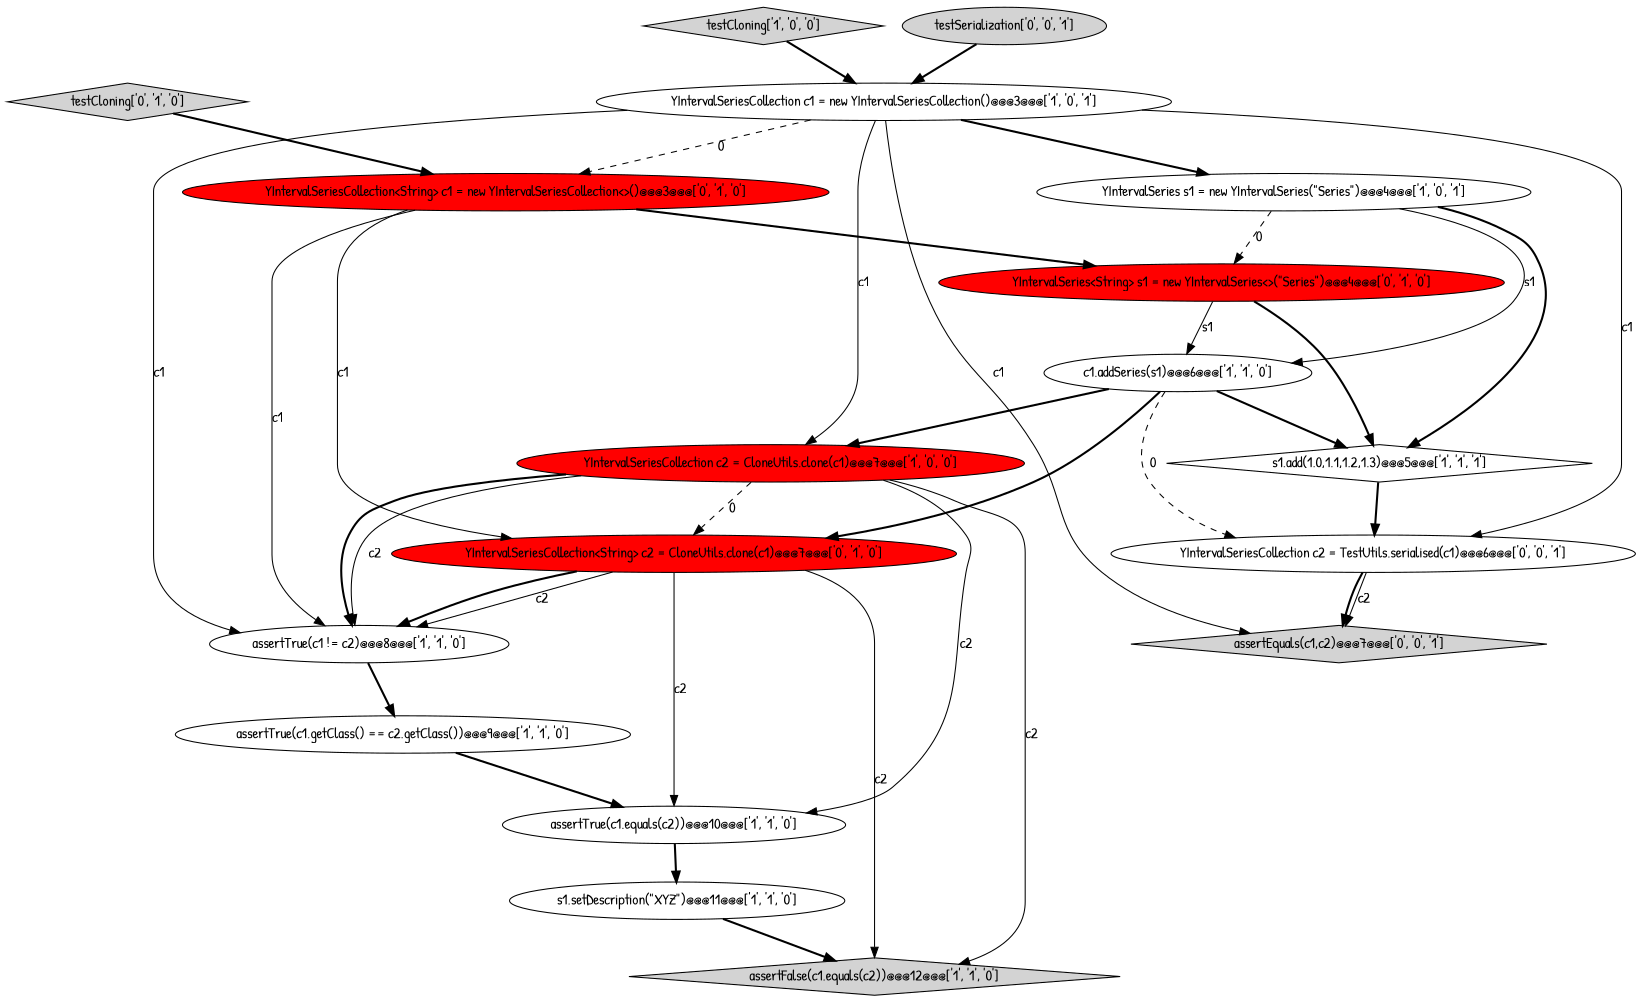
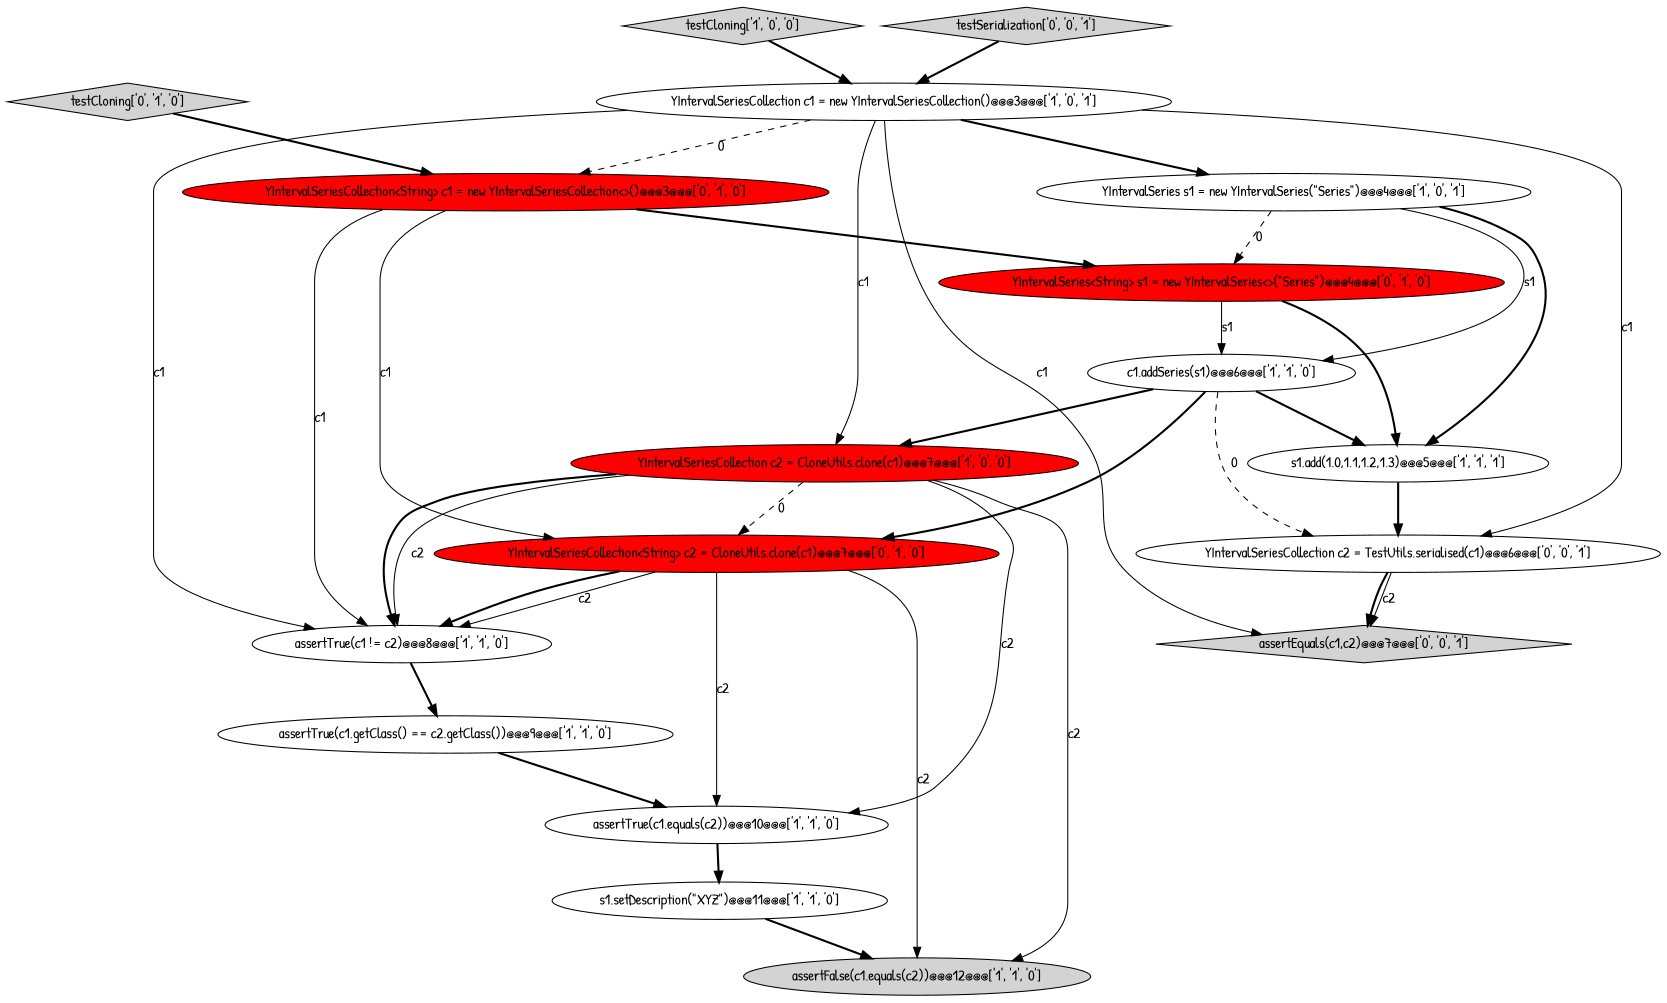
  digraph {
    fontname="Patrick Hand"
    node [fillcolor=white fontname="Patrick Hand" shape=ellipse style=filled]
    edge [fontname="Patrick Hand" style=bold]
    n1 [label="YIntervalSeriesCollection c2 = TestUtils.serialised(c1)@@@6@@@['0', '0', '1']"]
    n2 [fillcolor=lightgray label="assertEquals(c1,c2)@@@7@@@['0', '0', '1']" shape=diamond]
    n3 [fillcolor=red label="YIntervalSeriesCollection<String> c1 = new YIntervalSeriesCollection<>()@@@3@@@['0', '1', '0']"]
    n4 [fillcolor=red label="YIntervalSeriesCollection<String> c2 = CloneUtils.clone(c1)@@@7@@@['0', '1', '0']"]
    n5 [label="assertTrue(c1 != c2)@@@8@@@['1', '1', '0']"]
    n6 [fillcolor=red label="YIntervalSeries<String> s1 = new YIntervalSeries<>(\"Series\")@@@4@@@['0', '1', '0']"]
    n7 [label="assertTrue(c1.equals(c2))@@@10@@@['1', '1', '0']"]
-   n8 [fillcolor=lightgray label="assertFalse(c1.equals(c2))@@@12@@@['1', '1', '0']" shape=diamond]
+   n8 [fillcolor=lightgray label="assertFalse(c1.equals(c2))@@@12@@@['1', '1', '0']"]
    n9 [label="assertTrue(c1.getClass() == c2.getClass())@@@9@@@['1', '1', '0']"]
    n10 [label="c1.addSeries(s1)@@@6@@@['1', '1', '0']"]
-   n11 [label="s1.add(1.0,1.1,1.2,1.3)@@@5@@@['1', '1', '1']" shape=diamond]
+   n11 [label="s1.add(1.0,1.1,1.2,1.3)@@@5@@@['1', '1', '1']"]
    n12 [label="YIntervalSeriesCollection c1 = new YIntervalSeriesCollection()@@@3@@@['1', '0', '1']"]
    n13 [fillcolor=red label="YIntervalSeriesCollection c2 = CloneUtils.clone(c1)@@@7@@@['1', '0', '0']"]
    n14 [label="YIntervalSeries s1 = new YIntervalSeries(\"Series\")@@@4@@@['1', '0', '1']"]
    n15 [label="s1.setDescription(\"XYZ\")@@@11@@@['1', '1', '0']"]
    n16 [fillcolor=lightgray label="testCloning['1', '0', '0']" shape=diamond]
-   n17 [fillcolor=lightgray label="testSerialization['0', '0', '1']"]
+   n17 [fillcolor=lightgray label="testSerialization['0', '0', '1']" shape=diamond]
    n18 [fillcolor=lightgray label="testCloning['0', '1', '0']" shape=diamond]
    n1 -> n2 [label=c2 style=solid]
    n1 -> n2
    n3 -> n4 [label=c1 style=solid]
    n3 -> n5 [label=c1 style=solid]
    n3 -> n6
    n4 -> n5 [label=c2 style=solid]
    n4 -> n5
    n4 -> n7 [label=c2 style=solid]
    n4 -> n8 [label=c2 style=solid]
    n5 -> n9
    n6 -> n10 [label=s1 style=solid]
    n6 -> n11
    n7 -> n15
    n9 -> n7
    n10 -> n1 [label=0 style=dashed]
    n10 -> n4
    n10 -> n11
    n10 -> n13
    n11 -> n1
    n12 -> n1 [label=c1 style=solid]
    n12 -> n2 [label=c1 style=solid]
    n12 -> n3 [label=0 style=dashed]
    n12 -> n5 [label=c1 style=solid]
    n12 -> n13 [label=c1 style=solid]
    n12 -> n14
    n13 -> n4 [label=0 style=dashed]
    n13 -> n5 [label=c2 style=solid]
    n13 -> n5
    n13 -> n7 [label=c2 style=solid]
    n13 -> n8 [label=c2 style=solid]
    n14 -> n6 [label=0 style=dashed]
    n14 -> n10 [label=s1 style=solid]
    n14 -> n11
    n15 -> n8
    n16 -> n12
    n17 -> n12
    n18 -> n3
  }
